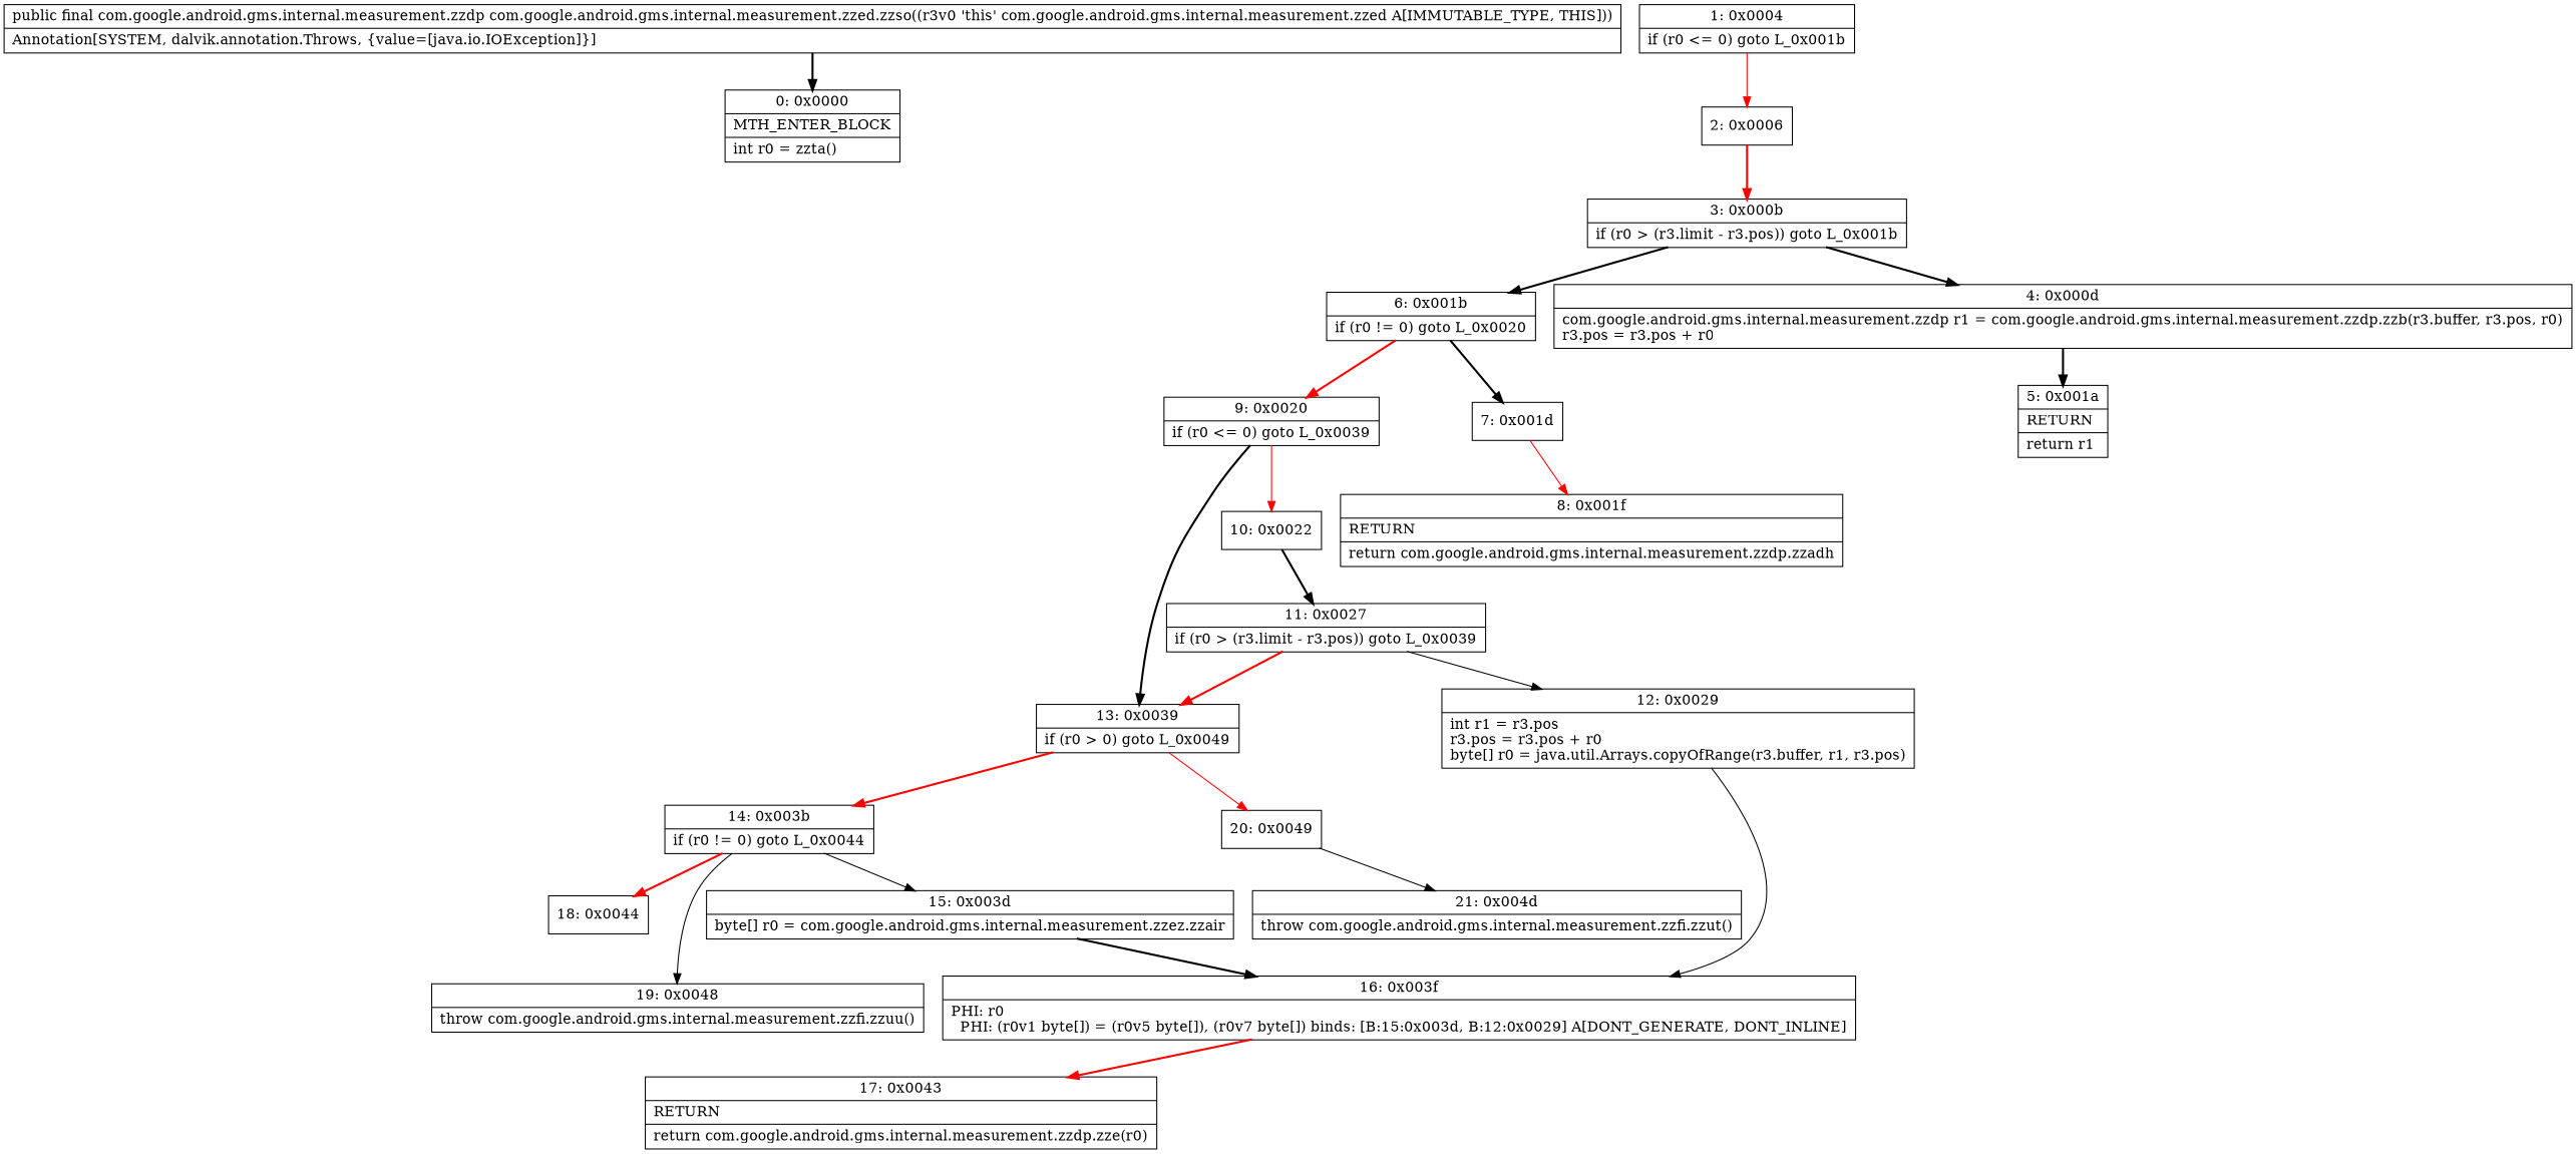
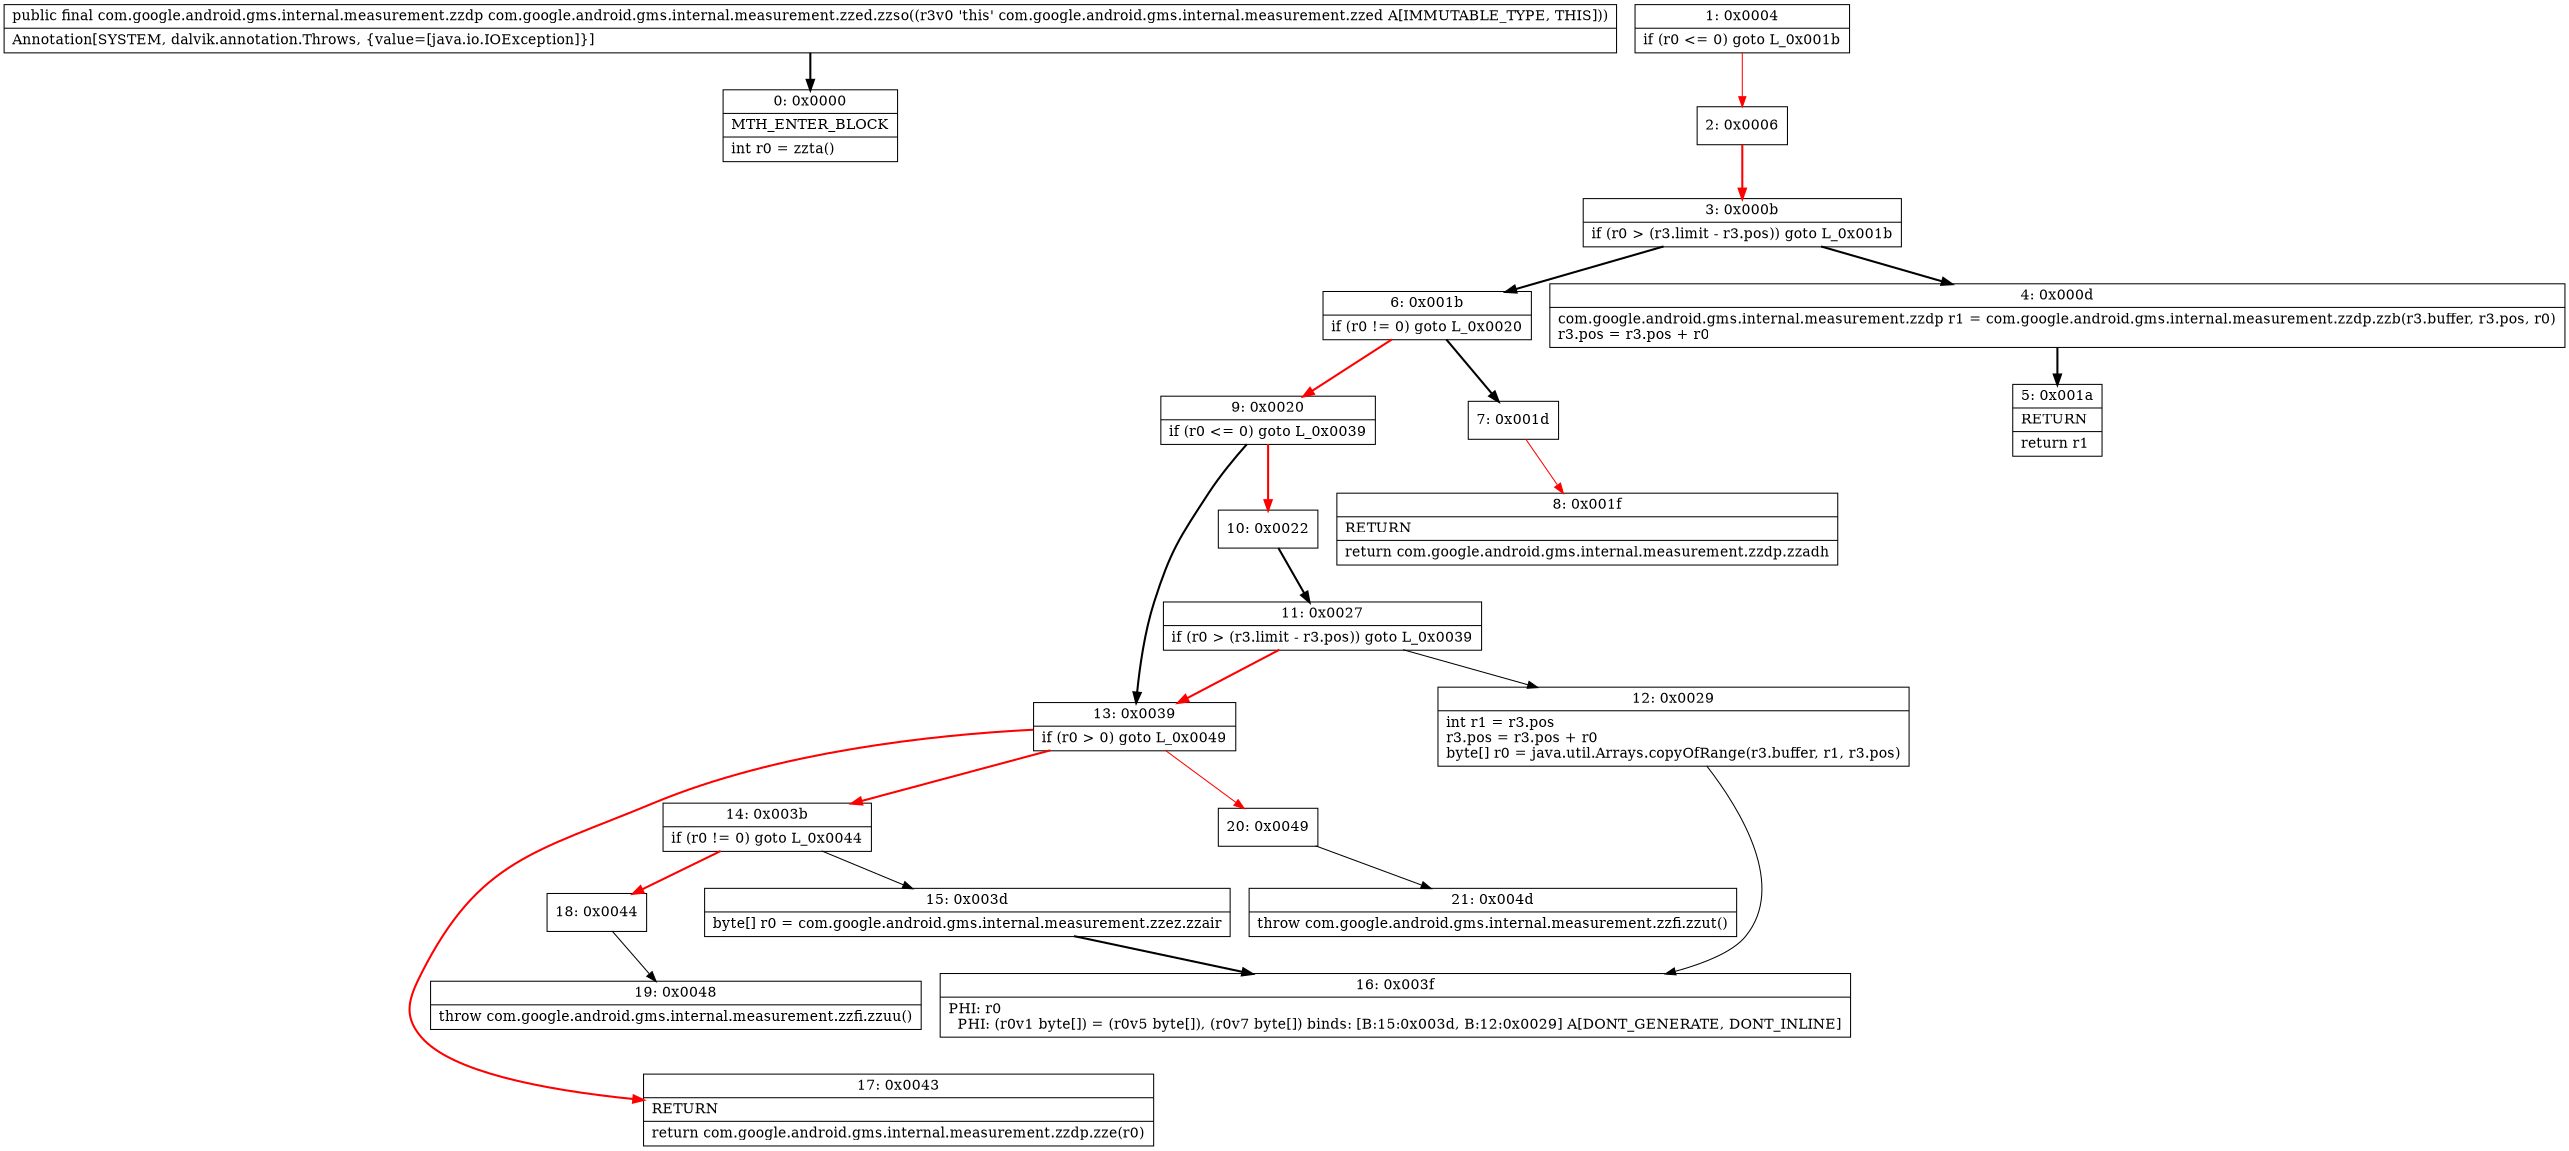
  digraph {
    node [shape=record]
    edge [color=black style=bold]
    n1 [label="{0\:\ 0x0000|MTH_ENTER_BLOCK\l|int r0 = zzta()\l}"]
    n2 [label="{1\:\ 0x0004|if (r0 \<= 0) goto L_0x001b\l}"]
    n3 [label="{2\:\ 0x0006}"]
    n4 [label="{3\:\ 0x000b|if (r0 \> (r3.limit \- r3.pos)) goto L_0x001b\l}"]
    n5 [label="{6\:\ 0x001b|if (r0 != 0) goto L_0x0020\l}"]
    n6 [label="{7\:\ 0x001d}"]
    n7 [label="{9\:\ 0x0020|if (r0 \<= 0) goto L_0x0039\l}"]
    n8 [label="{4\:\ 0x000d|com.google.android.gms.internal.measurement.zzdp r1 = com.google.android.gms.internal.measurement.zzdp.zzb(r3.buffer, r3.pos, r0)\lr3.pos = r3.pos + r0\l}"]
    n9 [label="{5\:\ 0x001a|RETURN\l|return r1\l}"]
    n10 [label="{8\:\ 0x001f|RETURN\l|return com.google.android.gms.internal.measurement.zzdp.zzadh\l}"]
    n11 [label="{10\:\ 0x0022}"]
    n12 [label="{13\:\ 0x0039|if (r0 \> 0) goto L_0x0049\l}"]
    n13 [label="{11\:\ 0x0027|if (r0 \> (r3.limit \- r3.pos)) goto L_0x0039\l}"]
    n14 [label="{14\:\ 0x003b|if (r0 != 0) goto L_0x0044\l}"]
    n15 [label="{20\:\ 0x0049}"]
    n16 [label="{12\:\ 0x0029|int r1 = r3.pos\lr3.pos = r3.pos + r0\lbyte[] r0 = java.util.Arrays.copyOfRange(r3.buffer, r1, r3.pos)\l}"]
    n17 [label="{16\:\ 0x003f|PHI: r0 \l  PHI: (r0v1 byte[]) = (r0v5 byte[]), (r0v7 byte[]) binds: [B:15:0x003d, B:12:0x0029] A[DONT_GENERATE, DONT_INLINE]\l}"]
    n18 [label="{17\:\ 0x0043|RETURN\l|return com.google.android.gms.internal.measurement.zzdp.zze(r0)\l}"]
    n19 [label="{15\:\ 0x003d|byte[] r0 = com.google.android.gms.internal.measurement.zzez.zzair\l}"]
    n20 [label="{18\:\ 0x0044}"]
    n21 [label="{21\:\ 0x004d|throw com.google.android.gms.internal.measurement.zzfi.zzut()\l}"]
    n22 [label="{19\:\ 0x0048|throw com.google.android.gms.internal.measurement.zzfi.zzuu()\l}"]
    n23 [label="{public final com.google.android.gms.internal.measurement.zzdp com.google.android.gms.internal.measurement.zzed.zzso((r3v0 'this' com.google.android.gms.internal.measurement.zzed A[IMMUTABLE_TYPE, THIS]))  | Annotation[SYSTEM, dalvik.annotation.Throws, \{value=[java.io.IOException]\}]\l}"]
    n2 -> n3 [color=red style=solid]
    n3 -> n4 [color=red]
    n4 -> n5
    n4 -> n8
    n5 -> n6
    n5 -> n7 [color=red]
    n6 -> n10 [color=red style=solid]
-   n7 -> n11 [color=red style=solid]
+   n7 -> n11 [color=red]
    n7 -> n12
    n8 -> n9
    n11 -> n13
    n12 -> n14 [color=red]
    n12 -> n15 [color=red style=solid]
    n13 -> n12 [color=red]
    n13 -> n16 [style=solid]
    n14 -> n19 [style=solid]
    n14 -> n20 [color=red]
    n15 -> n21 [style=solid]
    n16 -> n17 [style=solid]
-   n17 -> n18 [color=red]
+   n12 -> n18 [color=red]
    n19 -> n17
-   n14 -> n22 [style=solid]
+   n20 -> n22 [style=solid]
    n23 -> n1
  }
